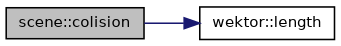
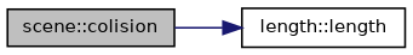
  digraph {
    rankdir=LR
    node [color=black fontname=Helvetica fontsize=10 shape=record style=filled]
    n1 [fillcolor=grey75 fontcolor=black height=0.2 label="scene::colision" width=0.4]
-   n2 [fillcolor=white height=0.2 label="wektor::length" width=0.4]
+   n2 [fillcolor=white height=0.2 label="length::length" width=0.4]
    n1 -> n2 [color=midnightblue fontname=Helvetica fontsize=10 labelfontname=Helvetica labelfontsize=10 style=solid]
  }
